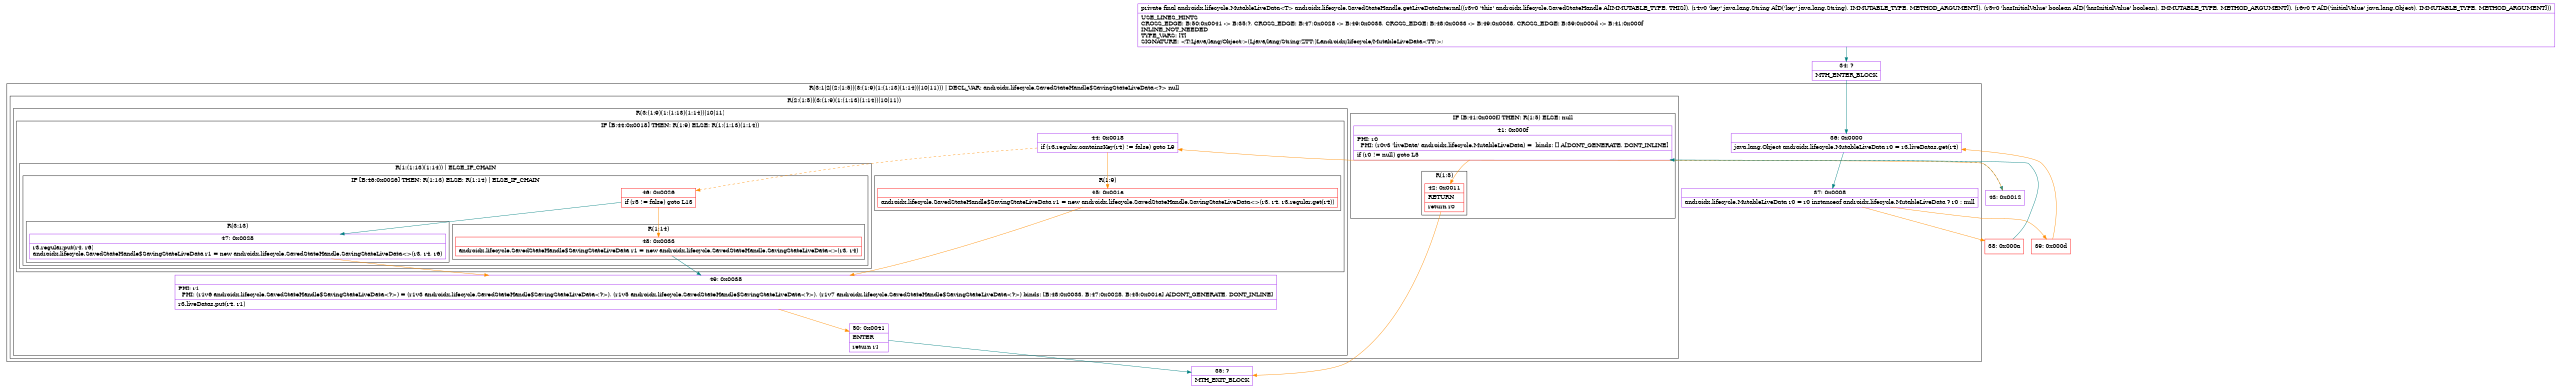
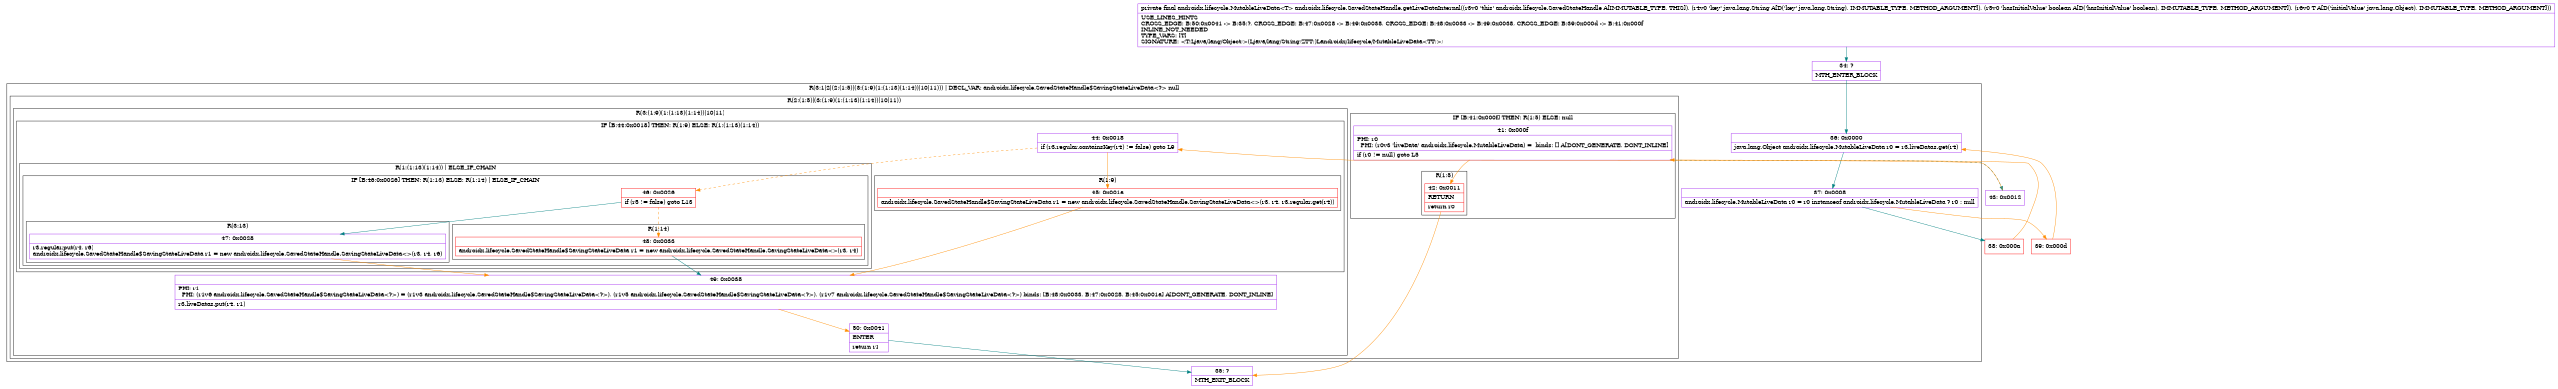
  digraph {
    node [color=purple shape=record]
    edge [color=darkorange]
    n1 [color=red label="{42\:\ 0x0011|RETURN\l|return r0\l}"]
    n2 [label="{41\:\ 0x000f|PHI: r0 \l  PHI: (r0v3 'liveData' androidx.lifecycle.MutableLiveData) =  binds: [] A[DONT_GENERATE, DONT_INLINE]\l|if (r0 != null) goto L5\l}"]
    n3 [color=red label="{45\:\ 0x001a|androidx.lifecycle.SavedStateHandle$SavingStateLiveData r1 = new androidx.lifecycle.SavedStateHandle.SavingStateLiveData\<\>(r3, r4, r3.regular.get(r4))\l}"]
    n4 [label="{47\:\ 0x0028|r3.regular.put(r4, r6)\landroidx.lifecycle.SavedStateHandle$SavingStateLiveData r1 = new androidx.lifecycle.SavedStateHandle.SavingStateLiveData\<\>(r3, r4, r6)\l}"]
    n5 [color=red label="{48\:\ 0x0033|androidx.lifecycle.SavedStateHandle$SavingStateLiveData r1 = new androidx.lifecycle.SavedStateHandle.SavingStateLiveData\<\>(r3, r4)\l}"]
    n6 [color=red label="{46\:\ 0x0026|if (r5 != false) goto L13\l}"]
    n7 [label="{44\:\ 0x0018|if (r3.regular.containsKey(r4) != false) goto L9\l}"]
    n8 [label="{49\:\ 0x0038|PHI: r1 \l  PHI: (r1v6 androidx.lifecycle.SavedStateHandle$SavingStateLiveData\<?\>) = (r1v3 androidx.lifecycle.SavedStateHandle$SavingStateLiveData\<?\>), (r1v5 androidx.lifecycle.SavedStateHandle$SavingStateLiveData\<?\>), (r1v7 androidx.lifecycle.SavedStateHandle$SavingStateLiveData\<?\>) binds: [B:48:0x0033, B:47:0x0028, B:45:0x001a] A[DONT_GENERATE, DONT_INLINE]\l|r3.liveDatas.put(r4, r1)\l}"]
    n9 [label="{50\:\ 0x0041|ENTER\l|return r1\l}"]
    n10 [label="{36\:\ 0x0000|java.lang.Object androidx.lifecycle.MutableLiveData r0 = r3.liveDatas.get(r4)\l}"]
    n11 [label="{37\:\ 0x0008|androidx.lifecycle.MutableLiveData r0 = r0 instanceof androidx.lifecycle.MutableLiveData ? r0 : null\l}"]
    n12 [label="{35\:\ ?|MTH_EXIT_BLOCK\l}"]
    n13 [label="{43\:\ 0x0012}"]
    n14 [color=red label="{38\:\ 0x000a}"]
    n15 [color=red label="{39\:\ 0x000d}"]
    n16 [label="{34\:\ ?|MTH_ENTER_BLOCK\l}"]
    n17 [label="{private final androidx.lifecycle.MutableLiveData\<T\> androidx.lifecycle.SavedStateHandle.getLiveDataInternal((r3v0 'this' androidx.lifecycle.SavedStateHandle A[IMMUTABLE_TYPE, THIS]), (r4v0 'key' java.lang.String A[D('key' java.lang.String), IMMUTABLE_TYPE, METHOD_ARGUMENT]), (r5v0 'hasInitialValue' boolean A[D('hasInitialValue' boolean), IMMUTABLE_TYPE, METHOD_ARGUMENT]), (r6v0 T A[D('initialValue' java.lang.Object), IMMUTABLE_TYPE, METHOD_ARGUMENT]))  | USE_LINES_HINTS\lCROSS_EDGE: B:50:0x0041 \-\> B:35:?, CROSS_EDGE: B:47:0x0028 \-\> B:49:0x0038, CROSS_EDGE: B:48:0x0033 \-\> B:49:0x0038, CROSS_EDGE: B:39:0x000d \-\> B:41:0x000f\lINLINE_NOT_NEEDED\lTYPE_VARS: [T]\lSIGNATURE: \<T:Ljava\/lang\/Object;\>(Ljava\/lang\/String;ZTT;)Landroidx\/lifecycle\/MutableLiveData\<TT;\>;\l}"]
    subgraph cluster_1 {
      label="R(3:1|2|(2:(1:5)|(3:(1:9)(1:(1:13)(1:14))|10|11))) | DECL_VAR: androidx.lifecycle.SavedStateHandle$SavingStateLiveData\<?\> null\l"
      n10
      n11
      subgraph cluster_2 {
        label="R(2:(1:5)|(3:(1:9)(1:(1:13)(1:14))|10|11))"
        subgraph cluster_3 {
          label="IF [B:41:0x000f] THEN: R(1:5) ELSE: null"
          n2
          subgraph cluster_4 {
            label="R(1:5)"
            n1
          }
        }
        subgraph cluster_5 {
          label="R(3:(1:9)(1:(1:13)(1:14))|10|11)"
          n8
          n9
          subgraph cluster_6 {
            label="IF [B:44:0x0018] THEN: R(1:9) ELSE: R(1:(1:13)(1:14))"
            n7
            subgraph cluster_7 {
              label="R(1:9)"
              n3
            }
            subgraph cluster_8 {
              label="R(1:(1:13)(1:14)) | ELSE_IF_CHAIN\l"
              subgraph cluster_9 {
                label="IF [B:46:0x0026] THEN: R(1:13) ELSE: R(1:14) | ELSE_IF_CHAIN\l"
                n6
                subgraph cluster_10 {
                  label="R(3:13)"
                  n4
                }
                subgraph cluster_11 {
                  label="R(1:14)"
                  n5
                }
              }
            }
          }
        }
      }
    }
    n1 -> n12
    n2 -> n1
    n2 -> n13 [color=teal style=dashed]
    n3 -> n8
    n4 -> n8
    n5 -> n8 [color=teal]
    n6 -> n4 [color=teal]
-   n6 -> n5 [style=solid]
+   n6 -> n5 [style=dashed]
    n7 -> n3
    n7 -> n6 [style=dashed]
    n8 -> n9
    n9 -> n12 [color=teal]
    n10 -> n11 [color=teal]
-   n11 -> n14
+   n11 -> n14 [color=teal]
    n11 -> n15
    n13 -> n7
-   n14 -> n2 [color=teal]
+   n14 -> n2
    n15 -> n10
    n16 -> n10 [color=teal]
    n17 -> n16 [color=teal]
  }
